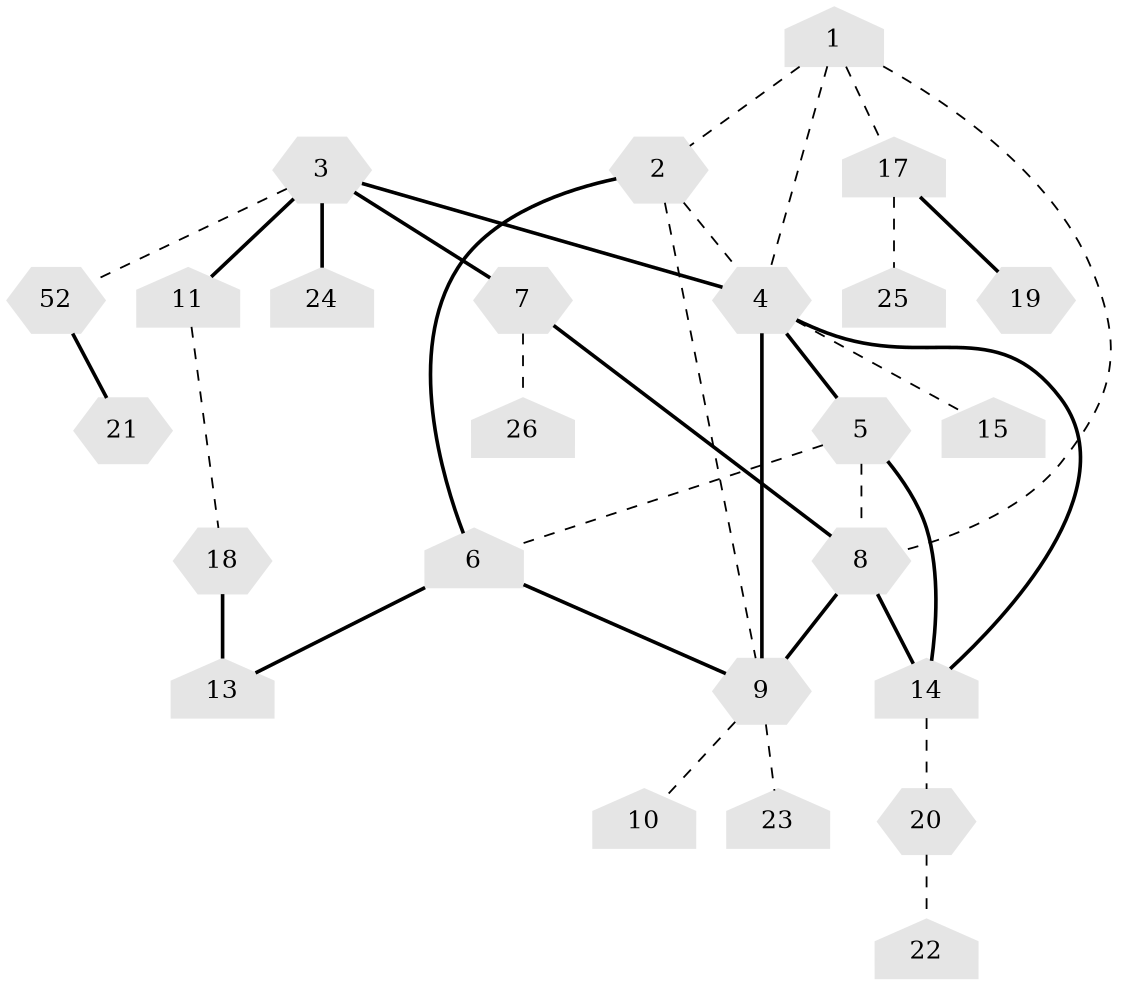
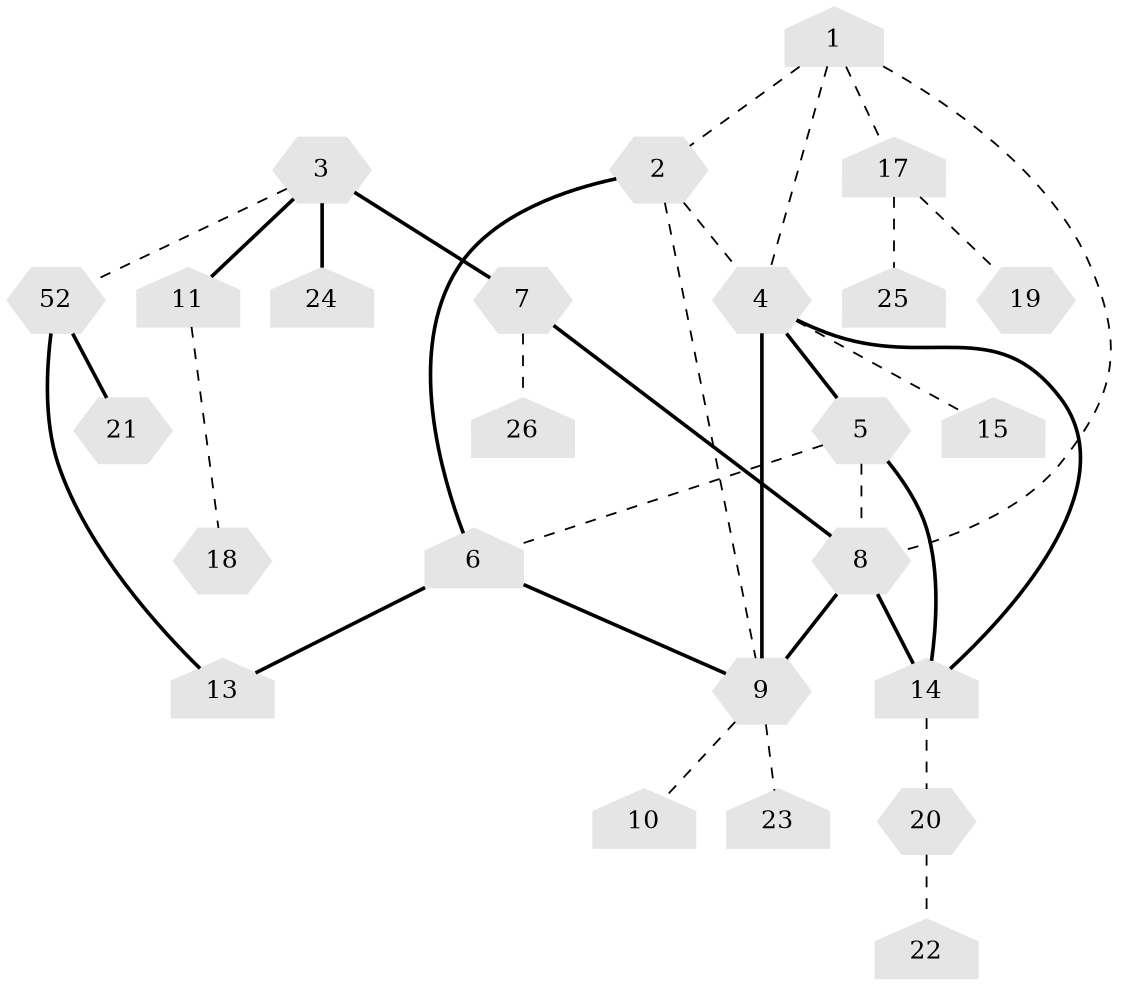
  graph {
    node [color=gray90 shape=house style=filled]
    edge [style=dashed weight=1.0]
    2 [shape=hexagon]
    1
    4 [shape=hexagon]
    8 [shape=hexagon]
    17
    6
    9 [shape=hexagon]
    5 [shape=hexagon]
    14
    15
    19 [shape=hexagon]
    25
    13
    10
    23
    3 [shape=hexagon]
    7 [shape=hexagon]
    11
    n19 [label=52 shape=hexagon]
    24
    26
    18 [shape=hexagon]
    21 [shape=hexagon]
    20 [shape=hexagon]
    22
    2 -- 4
    2 -- 6 [style=bold]
    2 -- 9
    1 -- 2
    1 -- 4
    1 -- 8
    1 -- 17
    4 -- 9 [style=bold weight=5.0]
    4 -- 5 [style=bold]
    4 -- 14 [style=bold]
    4 -- 15
    8 -- 9 [style=bold]
    8 -- 14 [style=bold weight=2.0]
-   17 -- 19 [style=bold]
+   17 -- 19
    17 -- 25
    6 -- 9 [style=bold]
    6 -- 13 [style=bold]
    9 -- 10
    9 -- 23
    5 -- 8
    5 -- 6
    5 -- 14 [style=bold]
    14 -- 20
-   3 -- 4 [style=bold]
    3 -- 7 [style=bold]
    3 -- 11 [style=bold]
    3 -- n19
    3 -- 24 [style=bold]
    7 -- 8 [style=bold]
    7 -- 26
    11 -- 18
-   18 -- 13 [style=bold]
+   n19 -- 13 [style=bold]
    n19 -- 21 [style=bold]
    20 -- 22
  }
